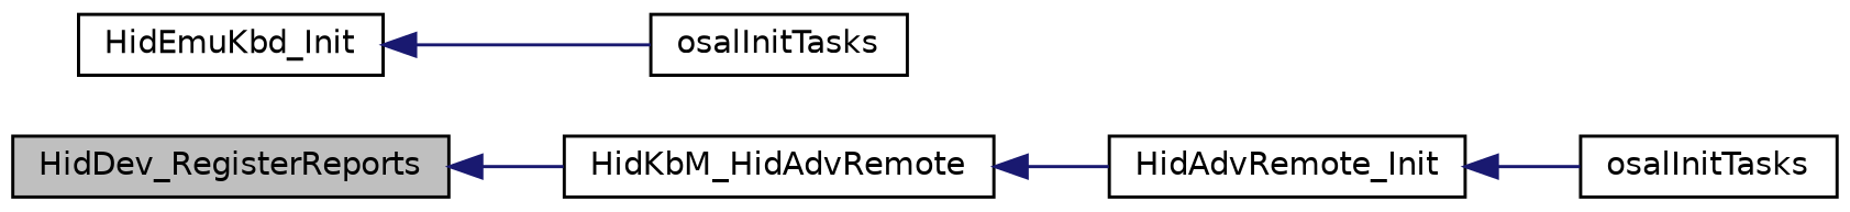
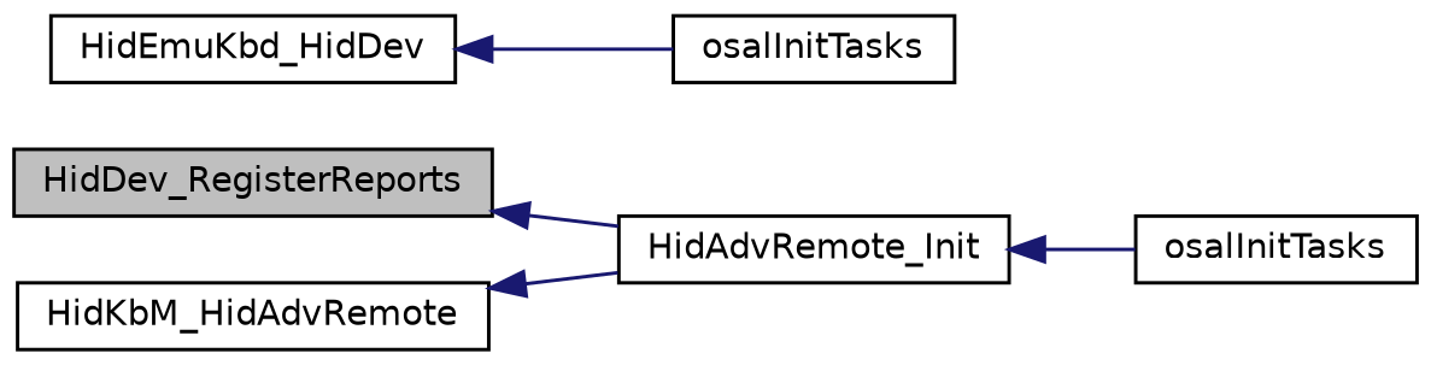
  digraph {
    rankdir=LR
    node [color=black fillcolor=white fontname=Helvetica fontsize=10 shape=record style=filled]
    edge [color=midnightblue dir=back fontname=Helvetica fontsize=10 labelfontname=Helvetica labelfontsize=10 style=solid]
    n1 [fillcolor=grey75 fontcolor=black height=0.2 label=HidDev_RegisterReports width=0.4]
    n2 [height=0.2 label=HidKbM_HidAdvRemote width=0.4]
    n3 [height=0.2 label=HidAdvRemote_Init width=0.4]
-   n4 [height=0.2 label=HidEmuKbd_Init width=0.4]
+   n4 [height=0.2 label=HidEmuKbd_HidDev width=0.4]
    n5 [height=0.2 label=osalInitTasks width=0.4]
    n6 [height=0.2 label=osalInitTasks width=0.4]
-   n1 -> n2
+   n1 -> n3
    n2 -> n3
    n3 -> n6
    n4 -> n5
  }
